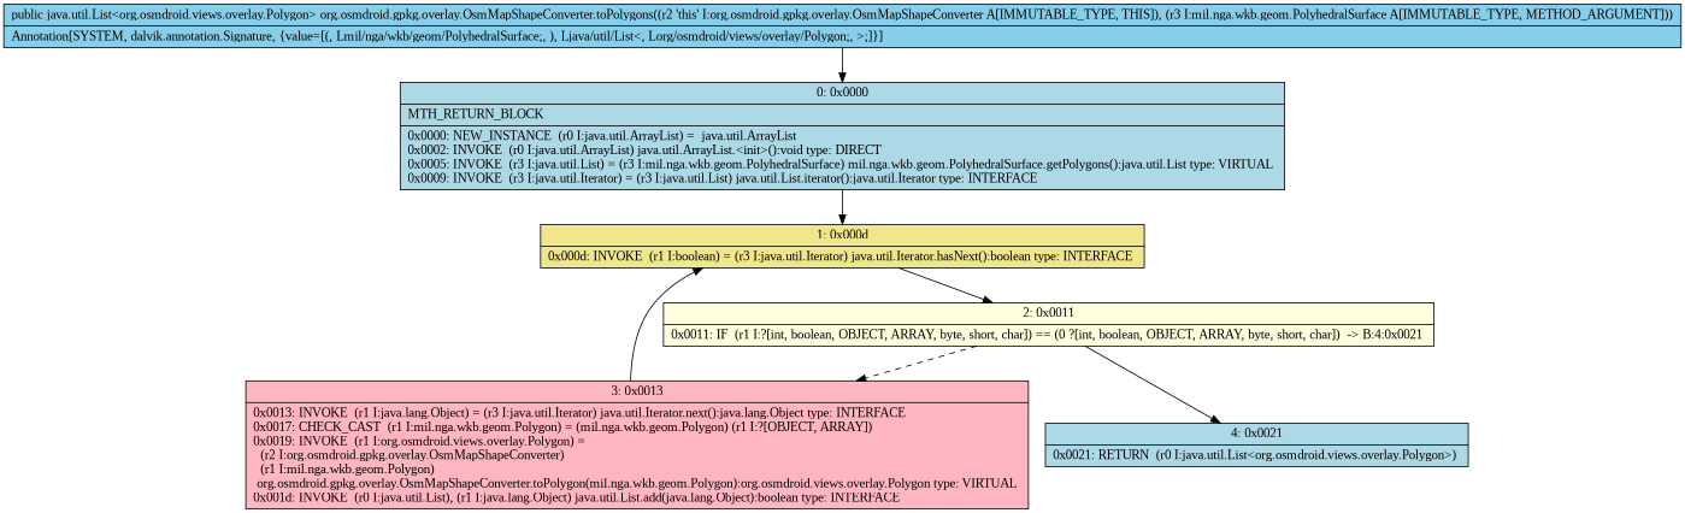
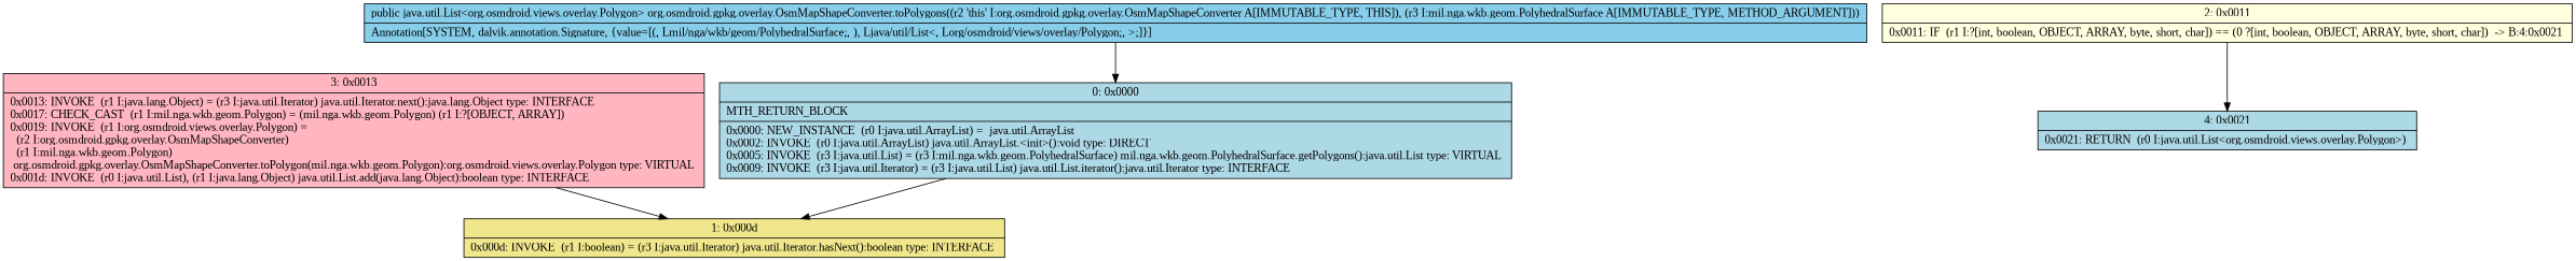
  digraph {
    fontname="Liberation Serif"
    node [fillcolor=lightblue fontname="Liberation Serif" shape=record style=filled]
    edge [fontname="Liberation Serif"]
    n1 [label="{0\:\ 0x0000|MTH_RETURN_BLOCK\l|0x0000: NEW_INSTANCE  (r0 I:java.util.ArrayList) =  java.util.ArrayList \l0x0002: INVOKE  (r0 I:java.util.ArrayList) java.util.ArrayList.\<init\>():void type: DIRECT \l0x0005: INVOKE  (r3 I:java.util.List) = (r3 I:mil.nga.wkb.geom.PolyhedralSurface) mil.nga.wkb.geom.PolyhedralSurface.getPolygons():java.util.List type: VIRTUAL \l0x0009: INVOKE  (r3 I:java.util.Iterator) = (r3 I:java.util.List) java.util.List.iterator():java.util.Iterator type: INTERFACE \l}"]
    n2 [fillcolor=khaki label="{1\:\ 0x000d|0x000d: INVOKE  (r1 I:boolean) = (r3 I:java.util.Iterator) java.util.Iterator.hasNext():boolean type: INTERFACE \l}"]
    n3 [fillcolor=lightyellow label="{2\:\ 0x0011|0x0011: IF  (r1 I:?[int, boolean, OBJECT, ARRAY, byte, short, char]) == (0 ?[int, boolean, OBJECT, ARRAY, byte, short, char])  \-\> B:4:0x0021 \l}"]
    n4 [fillcolor=lightpink label="{3\:\ 0x0013|0x0013: INVOKE  (r1 I:java.lang.Object) = (r3 I:java.util.Iterator) java.util.Iterator.next():java.lang.Object type: INTERFACE \l0x0017: CHECK_CAST  (r1 I:mil.nga.wkb.geom.Polygon) = (mil.nga.wkb.geom.Polygon) (r1 I:?[OBJECT, ARRAY]) \l0x0019: INVOKE  (r1 I:org.osmdroid.views.overlay.Polygon) = \l  (r2 I:org.osmdroid.gpkg.overlay.OsmMapShapeConverter)\l  (r1 I:mil.nga.wkb.geom.Polygon)\l org.osmdroid.gpkg.overlay.OsmMapShapeConverter.toPolygon(mil.nga.wkb.geom.Polygon):org.osmdroid.views.overlay.Polygon type: VIRTUAL \l0x001d: INVOKE  (r0 I:java.util.List), (r1 I:java.lang.Object) java.util.List.add(java.lang.Object):boolean type: INTERFACE \l}"]
    n5 [label="{4\:\ 0x0021|0x0021: RETURN  (r0 I:java.util.List\<org.osmdroid.views.overlay.Polygon\>) \l}"]
    n6 [fillcolor=skyblue label="{public java.util.List\<org.osmdroid.views.overlay.Polygon\> org.osmdroid.gpkg.overlay.OsmMapShapeConverter.toPolygons((r2 'this' I:org.osmdroid.gpkg.overlay.OsmMapShapeConverter A[IMMUTABLE_TYPE, THIS]), (r3 I:mil.nga.wkb.geom.PolyhedralSurface A[IMMUTABLE_TYPE, METHOD_ARGUMENT]))  | Annotation[SYSTEM, dalvik.annotation.Signature, \{value=[(, Lmil\/nga\/wkb\/geom\/PolyhedralSurface;, ), Ljava\/util\/List\<, Lorg\/osmdroid\/views\/overlay\/Polygon;, \>;]\}]\l}"]
    n1 -> n2
-   n2 -> n3
-   n3 -> n4 [style=dashed]
    n3 -> n5
    n4 -> n2
    n6 -> n1
  }
